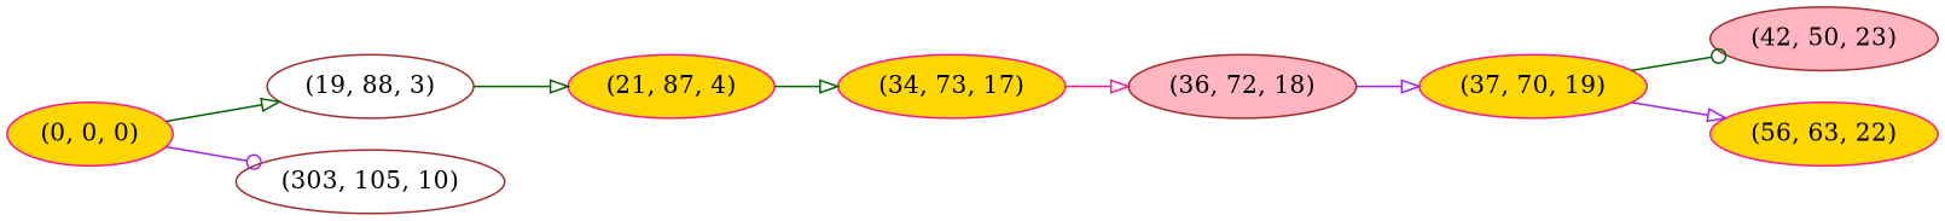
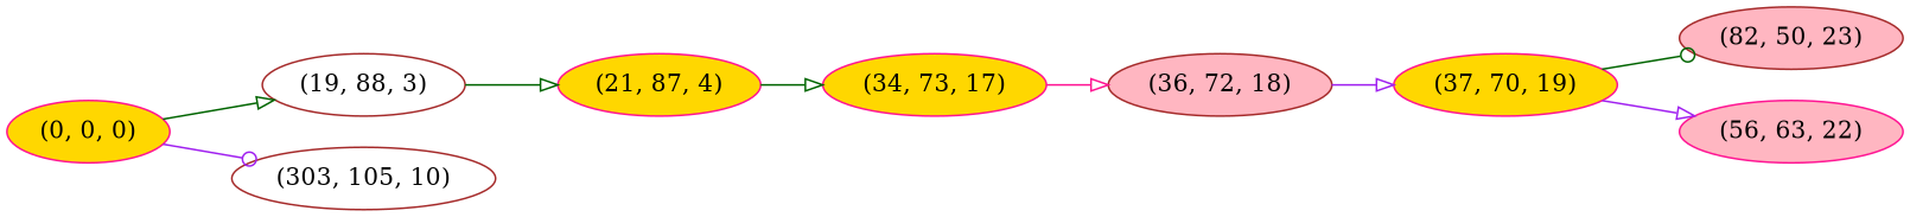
  digraph {
    rankdir=LR
    node [color=deeppink fillcolor=gold style=filled]
    edge [arrowhead=onormal color=darkgreen]
    "(19, 88, 3)" [color=brown fillcolor=white]
    "(0, 0, 0)"
    n3 [color=brown fillcolor=white label="(303, 105, 10)"]
    "(21, 87, 4)"
    "(34, 73, 17)"
    "(36, 72, 18)" [color=brown fillcolor=lightpink]
    "(37, 70, 19)"
-   "(42, 50, 23)" [color=brown fillcolor=lightpink]
-   "(56, 63, 22)"
+   "(42, 50, 23)" [color=brown fillcolor=lightpink label="(82, 50, 23)"]
+   "(56, 63, 22)" [fillcolor=lightpink]
    "(19, 88, 3)" -> "(21, 87, 4)"
    "(0, 0, 0)" -> "(19, 88, 3)"
    "(0, 0, 0)" -> n3 [arrowhead=odot color=purple]
    "(21, 87, 4)" -> "(34, 73, 17)"
    "(34, 73, 17)" -> "(36, 72, 18)" [color=deeppink]
    "(36, 72, 18)" -> "(37, 70, 19)" [color=purple]
    "(37, 70, 19)" -> "(42, 50, 23)" [arrowhead=odot]
    "(37, 70, 19)" -> "(56, 63, 22)" [color=purple]
  }
